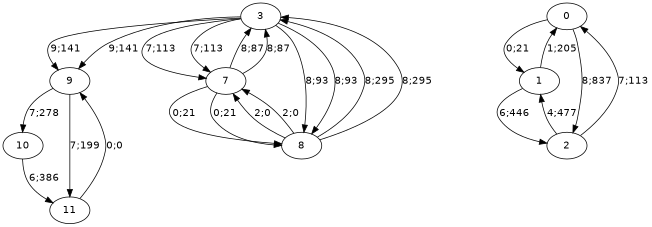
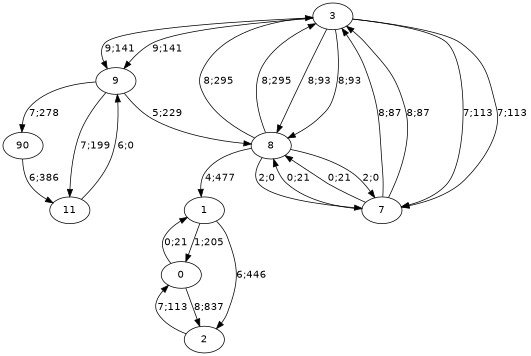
  digraph {
    fontname="DejaVu Sans"
    node [fontname="DejaVu Sans"]
    edge [color=black fontname="DejaVu Sans"]
    n1 [label=3]
    9
    7
    8
-   10
+   10 [label=90]
    11
    0
    1
    2
    n1 -> 9 [label="9;141"]
    n1 -> 9 [label="9;141"]
    n1 -> 7 [label="7;113"]
    n1 -> 7 [label="7;113"]
    n1 -> 8 [label="8;93"]
    n1 -> 8 [label="8;93"]
+   9 -> 8 [label="5;229"]
    9 -> 10 [label="7;278"]
    9 -> 11 [label="7;199"]
    7 -> n1 [label="8;87"]
    7 -> n1 [label="8;87"]
    7 -> 8 [label="0;21"]
    7 -> 8 [label="0;21"]
    8 -> n1 [label="8;295"]
    8 -> n1 [label="8;295"]
    8 -> 7 [label="2;0"]
    8 -> 7 [label="2;0"]
    10 -> 11 [label="6;386"]
-   11 -> 9 [label="0;0"]
+   11 -> 9 [label="6;0"]
    0 -> 1 [label="0;21"]
    0 -> 2 [label="8;837"]
    1 -> 0 [label="1;205"]
    1 -> 2 [label="6;446"]
    2 -> 0 [label="7;113"]
-   2 -> 1 [label="4;477"]
+   8 -> 1 [label="4;477"]
  }
